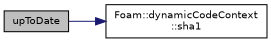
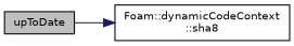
  digraph {
    rankdir=LR
    node [color=black fontname=Helvetica fontsize=10 shape=record]
    n1 [fillcolor=grey75 fontcolor=black height=0.2 label=upToDate style=filled width=0.4]
-   n2 [height=0.2 label="Foam::dynamicCodeContext\l::sha1" width=0.4]
+   n2 [height=0.2 label="Foam::dynamicCodeContext\l::sha8" width=0.4]
    n1 -> n2 [color=midnightblue fontname=Helvetica fontsize=10 labelfontname=Helvetica labelfontsize=10 style=solid]
  }
